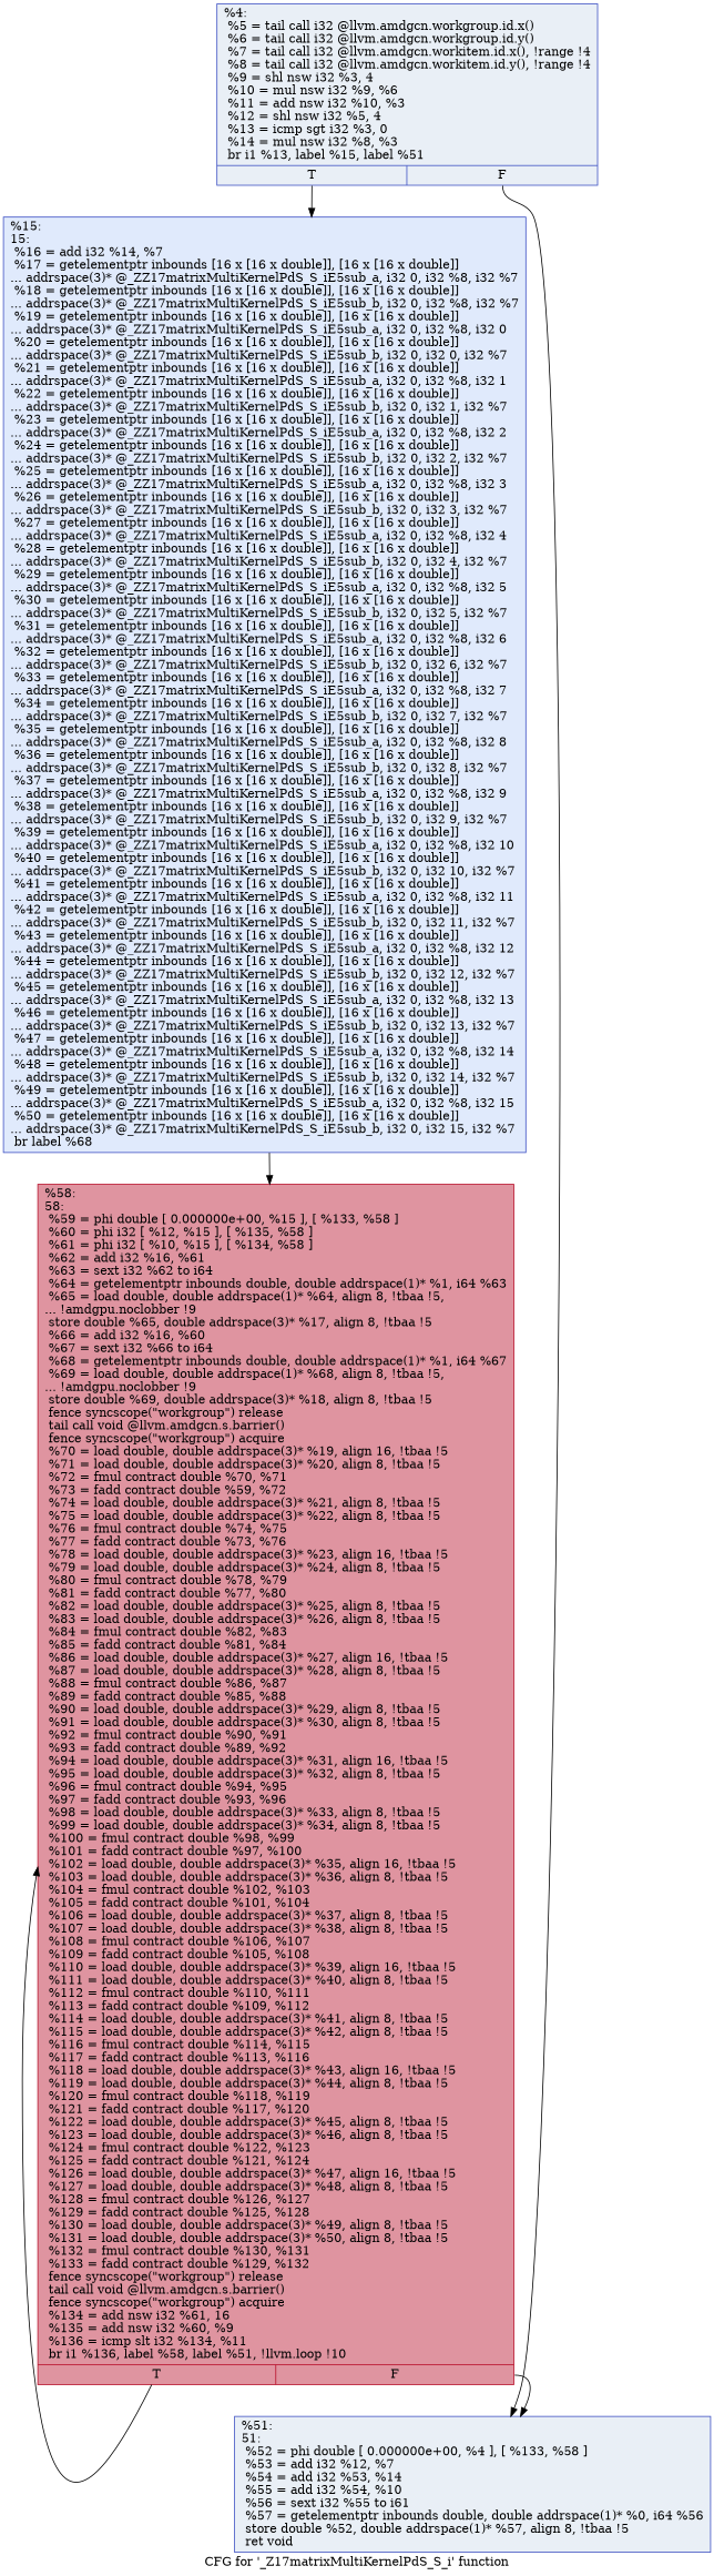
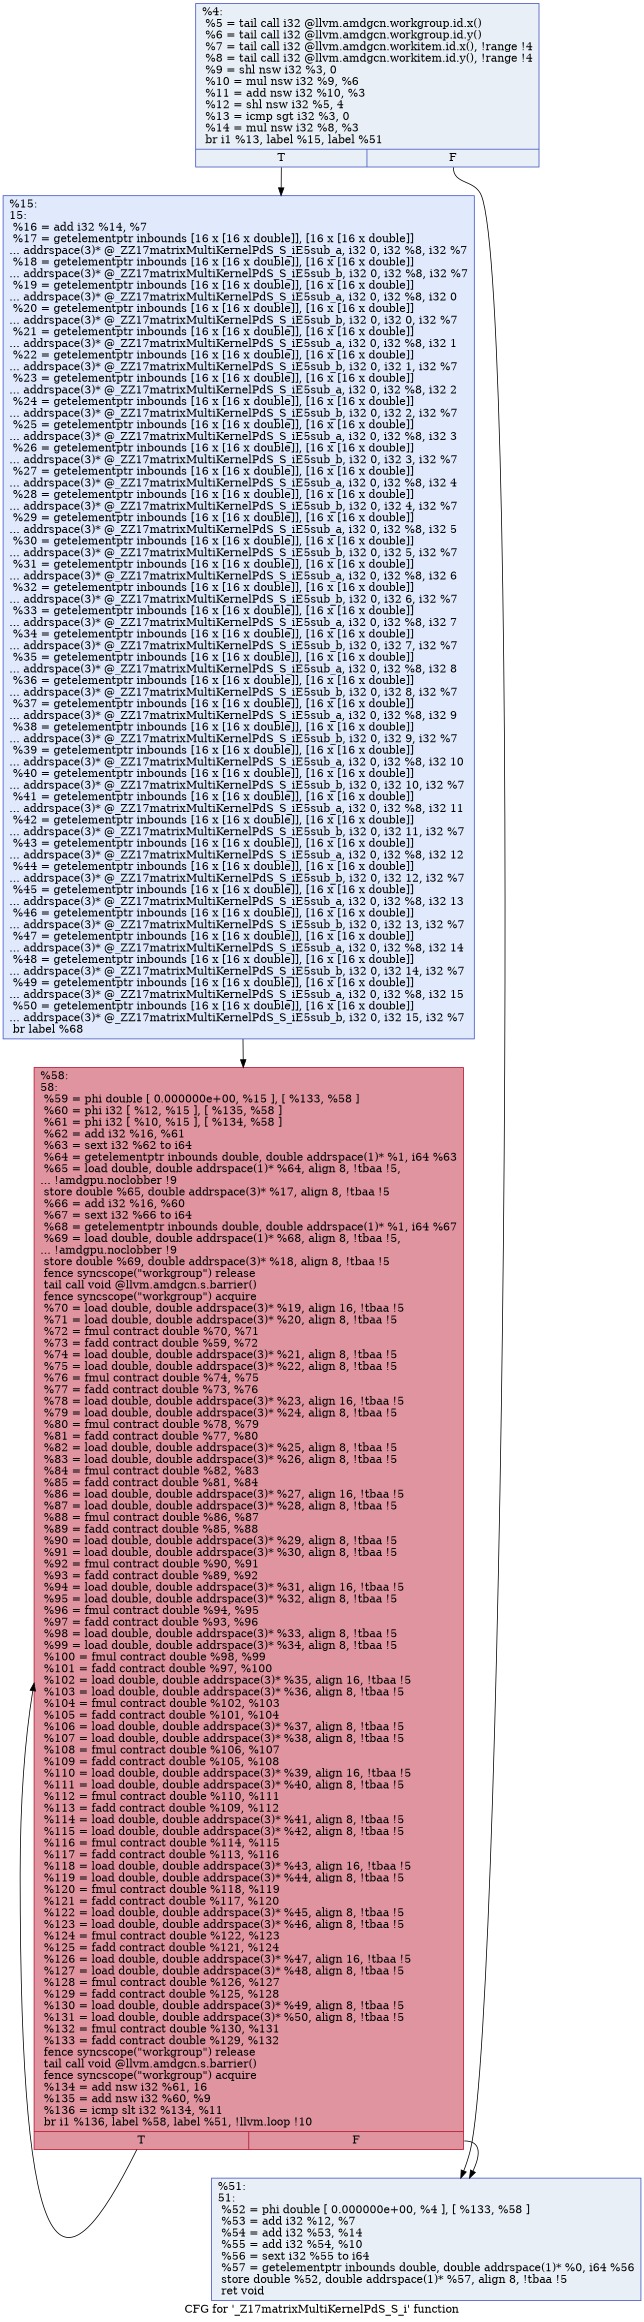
  digraph {
    label="CFG for '_Z17matrixMultiKernelPdS_S_i' function"
    node [color="#3d50c3ff" fillcolor="#cedaeb70" shape=record style=filled]
    edge [tailport=s0]
-   n1 [label="{%4:\l  %5 = tail call i32 @llvm.amdgcn.workgroup.id.x()\l  %6 = tail call i32 @llvm.amdgcn.workgroup.id.y()\l  %7 = tail call i32 @llvm.amdgcn.workitem.id.x(), !range !4\l  %8 = tail call i32 @llvm.amdgcn.workitem.id.y(), !range !4\l  %9 = shl nsw i32 %3, 4\l  %10 = mul nsw i32 %9, %6\l  %11 = add nsw i32 %10, %3\l  %12 = shl nsw i32 %5, 4\l  %13 = icmp sgt i32 %3, 0\l  %14 = mul nsw i32 %8, %3\l  br i1 %13, label %15, label %51\l|{<s0>T|<s1>F}}"]
+   n1 [label="{%4:\l  %5 = tail call i32 @llvm.amdgcn.workgroup.id.x()\l  %6 = tail call i32 @llvm.amdgcn.workgroup.id.y()\l  %7 = tail call i32 @llvm.amdgcn.workitem.id.x(), !range !4\l  %8 = tail call i32 @llvm.amdgcn.workitem.id.y(), !range !4\l  %9 = shl nsw i32 %3, 0\l  %10 = mul nsw i32 %9, %6\l  %11 = add nsw i32 %10, %3\l  %12 = shl nsw i32 %5, 4\l  %13 = icmp sgt i32 %3, 0\l  %14 = mul nsw i32 %8, %3\l  br i1 %13, label %15, label %51\l|{<s0>T|<s1>F}}"]
    n2 [fillcolor="#b9d0f970" label="{%15:\l15:                                               \l  %16 = add i32 %14, %7\l  %17 = getelementptr inbounds [16 x [16 x double]], [16 x [16 x double]]\l... addrspace(3)* @_ZZ17matrixMultiKernelPdS_S_iE5sub_a, i32 0, i32 %8, i32 %7\l  %18 = getelementptr inbounds [16 x [16 x double]], [16 x [16 x double]]\l... addrspace(3)* @_ZZ17matrixMultiKernelPdS_S_iE5sub_b, i32 0, i32 %8, i32 %7\l  %19 = getelementptr inbounds [16 x [16 x double]], [16 x [16 x double]]\l... addrspace(3)* @_ZZ17matrixMultiKernelPdS_S_iE5sub_a, i32 0, i32 %8, i32 0\l  %20 = getelementptr inbounds [16 x [16 x double]], [16 x [16 x double]]\l... addrspace(3)* @_ZZ17matrixMultiKernelPdS_S_iE5sub_b, i32 0, i32 0, i32 %7\l  %21 = getelementptr inbounds [16 x [16 x double]], [16 x [16 x double]]\l... addrspace(3)* @_ZZ17matrixMultiKernelPdS_S_iE5sub_a, i32 0, i32 %8, i32 1\l  %22 = getelementptr inbounds [16 x [16 x double]], [16 x [16 x double]]\l... addrspace(3)* @_ZZ17matrixMultiKernelPdS_S_iE5sub_b, i32 0, i32 1, i32 %7\l  %23 = getelementptr inbounds [16 x [16 x double]], [16 x [16 x double]]\l... addrspace(3)* @_ZZ17matrixMultiKernelPdS_S_iE5sub_a, i32 0, i32 %8, i32 2\l  %24 = getelementptr inbounds [16 x [16 x double]], [16 x [16 x double]]\l... addrspace(3)* @_ZZ17matrixMultiKernelPdS_S_iE5sub_b, i32 0, i32 2, i32 %7\l  %25 = getelementptr inbounds [16 x [16 x double]], [16 x [16 x double]]\l... addrspace(3)* @_ZZ17matrixMultiKernelPdS_S_iE5sub_a, i32 0, i32 %8, i32 3\l  %26 = getelementptr inbounds [16 x [16 x double]], [16 x [16 x double]]\l... addrspace(3)* @_ZZ17matrixMultiKernelPdS_S_iE5sub_b, i32 0, i32 3, i32 %7\l  %27 = getelementptr inbounds [16 x [16 x double]], [16 x [16 x double]]\l... addrspace(3)* @_ZZ17matrixMultiKernelPdS_S_iE5sub_a, i32 0, i32 %8, i32 4\l  %28 = getelementptr inbounds [16 x [16 x double]], [16 x [16 x double]]\l... addrspace(3)* @_ZZ17matrixMultiKernelPdS_S_iE5sub_b, i32 0, i32 4, i32 %7\l  %29 = getelementptr inbounds [16 x [16 x double]], [16 x [16 x double]]\l... addrspace(3)* @_ZZ17matrixMultiKernelPdS_S_iE5sub_a, i32 0, i32 %8, i32 5\l  %30 = getelementptr inbounds [16 x [16 x double]], [16 x [16 x double]]\l... addrspace(3)* @_ZZ17matrixMultiKernelPdS_S_iE5sub_b, i32 0, i32 5, i32 %7\l  %31 = getelementptr inbounds [16 x [16 x double]], [16 x [16 x double]]\l... addrspace(3)* @_ZZ17matrixMultiKernelPdS_S_iE5sub_a, i32 0, i32 %8, i32 6\l  %32 = getelementptr inbounds [16 x [16 x double]], [16 x [16 x double]]\l... addrspace(3)* @_ZZ17matrixMultiKernelPdS_S_iE5sub_b, i32 0, i32 6, i32 %7\l  %33 = getelementptr inbounds [16 x [16 x double]], [16 x [16 x double]]\l... addrspace(3)* @_ZZ17matrixMultiKernelPdS_S_iE5sub_a, i32 0, i32 %8, i32 7\l  %34 = getelementptr inbounds [16 x [16 x double]], [16 x [16 x double]]\l... addrspace(3)* @_ZZ17matrixMultiKernelPdS_S_iE5sub_b, i32 0, i32 7, i32 %7\l  %35 = getelementptr inbounds [16 x [16 x double]], [16 x [16 x double]]\l... addrspace(3)* @_ZZ17matrixMultiKernelPdS_S_iE5sub_a, i32 0, i32 %8, i32 8\l  %36 = getelementptr inbounds [16 x [16 x double]], [16 x [16 x double]]\l... addrspace(3)* @_ZZ17matrixMultiKernelPdS_S_iE5sub_b, i32 0, i32 8, i32 %7\l  %37 = getelementptr inbounds [16 x [16 x double]], [16 x [16 x double]]\l... addrspace(3)* @_ZZ17matrixMultiKernelPdS_S_iE5sub_a, i32 0, i32 %8, i32 9\l  %38 = getelementptr inbounds [16 x [16 x double]], [16 x [16 x double]]\l... addrspace(3)* @_ZZ17matrixMultiKernelPdS_S_iE5sub_b, i32 0, i32 9, i32 %7\l  %39 = getelementptr inbounds [16 x [16 x double]], [16 x [16 x double]]\l... addrspace(3)* @_ZZ17matrixMultiKernelPdS_S_iE5sub_a, i32 0, i32 %8, i32 10\l  %40 = getelementptr inbounds [16 x [16 x double]], [16 x [16 x double]]\l... addrspace(3)* @_ZZ17matrixMultiKernelPdS_S_iE5sub_b, i32 0, i32 10, i32 %7\l  %41 = getelementptr inbounds [16 x [16 x double]], [16 x [16 x double]]\l... addrspace(3)* @_ZZ17matrixMultiKernelPdS_S_iE5sub_a, i32 0, i32 %8, i32 11\l  %42 = getelementptr inbounds [16 x [16 x double]], [16 x [16 x double]]\l... addrspace(3)* @_ZZ17matrixMultiKernelPdS_S_iE5sub_b, i32 0, i32 11, i32 %7\l  %43 = getelementptr inbounds [16 x [16 x double]], [16 x [16 x double]]\l... addrspace(3)* @_ZZ17matrixMultiKernelPdS_S_iE5sub_a, i32 0, i32 %8, i32 12\l  %44 = getelementptr inbounds [16 x [16 x double]], [16 x [16 x double]]\l... addrspace(3)* @_ZZ17matrixMultiKernelPdS_S_iE5sub_b, i32 0, i32 12, i32 %7\l  %45 = getelementptr inbounds [16 x [16 x double]], [16 x [16 x double]]\l... addrspace(3)* @_ZZ17matrixMultiKernelPdS_S_iE5sub_a, i32 0, i32 %8, i32 13\l  %46 = getelementptr inbounds [16 x [16 x double]], [16 x [16 x double]]\l... addrspace(3)* @_ZZ17matrixMultiKernelPdS_S_iE5sub_b, i32 0, i32 13, i32 %7\l  %47 = getelementptr inbounds [16 x [16 x double]], [16 x [16 x double]]\l... addrspace(3)* @_ZZ17matrixMultiKernelPdS_S_iE5sub_a, i32 0, i32 %8, i32 14\l  %48 = getelementptr inbounds [16 x [16 x double]], [16 x [16 x double]]\l... addrspace(3)* @_ZZ17matrixMultiKernelPdS_S_iE5sub_b, i32 0, i32 14, i32 %7\l  %49 = getelementptr inbounds [16 x [16 x double]], [16 x [16 x double]]\l... addrspace(3)* @_ZZ17matrixMultiKernelPdS_S_iE5sub_a, i32 0, i32 %8, i32 15\l  %50 = getelementptr inbounds [16 x [16 x double]], [16 x [16 x double]]\l... addrspace(3)* @_ZZ17matrixMultiKernelPdS_S_iE5sub_b, i32 0, i32 15, i32 %7\l  br label %68\l}"]
-   n3 [label="{%51:\l51:                                               \l  %52 = phi double [ 0.000000e+00, %4 ], [ %133, %58 ]\l  %53 = add i32 %12, %7\l  %54 = add i32 %53, %14\l  %55 = add i32 %54, %10\l  %56 = sext i32 %55 to i61\l  %57 = getelementptr inbounds double, double addrspace(1)* %0, i64 %56\l  store double %52, double addrspace(1)* %57, align 8, !tbaa !5\l  ret void\l}"]
+   n3 [label="{%51:\l51:                                               \l  %52 = phi double [ 0.000000e+00, %4 ], [ %133, %58 ]\l  %53 = add i32 %12, %7\l  %54 = add i32 %53, %14\l  %55 = add i32 %54, %10\l  %56 = sext i32 %55 to i64\l  %57 = getelementptr inbounds double, double addrspace(1)* %0, i64 %56\l  store double %52, double addrspace(1)* %57, align 8, !tbaa !5\l  ret void\l}"]
    n4 [color="#b70d28ff" fillcolor="#b70d2870" label="{%58:\l58:                                               \l  %59 = phi double [ 0.000000e+00, %15 ], [ %133, %58 ]\l  %60 = phi i32 [ %12, %15 ], [ %135, %58 ]\l  %61 = phi i32 [ %10, %15 ], [ %134, %58 ]\l  %62 = add i32 %16, %61\l  %63 = sext i32 %62 to i64\l  %64 = getelementptr inbounds double, double addrspace(1)* %1, i64 %63\l  %65 = load double, double addrspace(1)* %64, align 8, !tbaa !5,\l... !amdgpu.noclobber !9\l  store double %65, double addrspace(3)* %17, align 8, !tbaa !5\l  %66 = add i32 %16, %60\l  %67 = sext i32 %66 to i64\l  %68 = getelementptr inbounds double, double addrspace(1)* %1, i64 %67\l  %69 = load double, double addrspace(1)* %68, align 8, !tbaa !5,\l... !amdgpu.noclobber !9\l  store double %69, double addrspace(3)* %18, align 8, !tbaa !5\l  fence syncscope(\"workgroup\") release\l  tail call void @llvm.amdgcn.s.barrier()\l  fence syncscope(\"workgroup\") acquire\l  %70 = load double, double addrspace(3)* %19, align 16, !tbaa !5\l  %71 = load double, double addrspace(3)* %20, align 8, !tbaa !5\l  %72 = fmul contract double %70, %71\l  %73 = fadd contract double %59, %72\l  %74 = load double, double addrspace(3)* %21, align 8, !tbaa !5\l  %75 = load double, double addrspace(3)* %22, align 8, !tbaa !5\l  %76 = fmul contract double %74, %75\l  %77 = fadd contract double %73, %76\l  %78 = load double, double addrspace(3)* %23, align 16, !tbaa !5\l  %79 = load double, double addrspace(3)* %24, align 8, !tbaa !5\l  %80 = fmul contract double %78, %79\l  %81 = fadd contract double %77, %80\l  %82 = load double, double addrspace(3)* %25, align 8, !tbaa !5\l  %83 = load double, double addrspace(3)* %26, align 8, !tbaa !5\l  %84 = fmul contract double %82, %83\l  %85 = fadd contract double %81, %84\l  %86 = load double, double addrspace(3)* %27, align 16, !tbaa !5\l  %87 = load double, double addrspace(3)* %28, align 8, !tbaa !5\l  %88 = fmul contract double %86, %87\l  %89 = fadd contract double %85, %88\l  %90 = load double, double addrspace(3)* %29, align 8, !tbaa !5\l  %91 = load double, double addrspace(3)* %30, align 8, !tbaa !5\l  %92 = fmul contract double %90, %91\l  %93 = fadd contract double %89, %92\l  %94 = load double, double addrspace(3)* %31, align 16, !tbaa !5\l  %95 = load double, double addrspace(3)* %32, align 8, !tbaa !5\l  %96 = fmul contract double %94, %95\l  %97 = fadd contract double %93, %96\l  %98 = load double, double addrspace(3)* %33, align 8, !tbaa !5\l  %99 = load double, double addrspace(3)* %34, align 8, !tbaa !5\l  %100 = fmul contract double %98, %99\l  %101 = fadd contract double %97, %100\l  %102 = load double, double addrspace(3)* %35, align 16, !tbaa !5\l  %103 = load double, double addrspace(3)* %36, align 8, !tbaa !5\l  %104 = fmul contract double %102, %103\l  %105 = fadd contract double %101, %104\l  %106 = load double, double addrspace(3)* %37, align 8, !tbaa !5\l  %107 = load double, double addrspace(3)* %38, align 8, !tbaa !5\l  %108 = fmul contract double %106, %107\l  %109 = fadd contract double %105, %108\l  %110 = load double, double addrspace(3)* %39, align 16, !tbaa !5\l  %111 = load double, double addrspace(3)* %40, align 8, !tbaa !5\l  %112 = fmul contract double %110, %111\l  %113 = fadd contract double %109, %112\l  %114 = load double, double addrspace(3)* %41, align 8, !tbaa !5\l  %115 = load double, double addrspace(3)* %42, align 8, !tbaa !5\l  %116 = fmul contract double %114, %115\l  %117 = fadd contract double %113, %116\l  %118 = load double, double addrspace(3)* %43, align 16, !tbaa !5\l  %119 = load double, double addrspace(3)* %44, align 8, !tbaa !5\l  %120 = fmul contract double %118, %119\l  %121 = fadd contract double %117, %120\l  %122 = load double, double addrspace(3)* %45, align 8, !tbaa !5\l  %123 = load double, double addrspace(3)* %46, align 8, !tbaa !5\l  %124 = fmul contract double %122, %123\l  %125 = fadd contract double %121, %124\l  %126 = load double, double addrspace(3)* %47, align 16, !tbaa !5\l  %127 = load double, double addrspace(3)* %48, align 8, !tbaa !5\l  %128 = fmul contract double %126, %127\l  %129 = fadd contract double %125, %128\l  %130 = load double, double addrspace(3)* %49, align 8, !tbaa !5\l  %131 = load double, double addrspace(3)* %50, align 8, !tbaa !5\l  %132 = fmul contract double %130, %131\l  %133 = fadd contract double %129, %132\l  fence syncscope(\"workgroup\") release\l  tail call void @llvm.amdgcn.s.barrier()\l  fence syncscope(\"workgroup\") acquire\l  %134 = add nsw i32 %61, 16\l  %135 = add nsw i32 %60, %9\l  %136 = icmp slt i32 %134, %11\l  br i1 %136, label %58, label %51, !llvm.loop !10\l|{<s0>T|<s1>F}}"]
    n1 -> n2
    n1 -> n3 [tailport=s1]
    n2 -> n4
    n4 -> n3 [tailport=s1]
    n4 -> n4
  }
